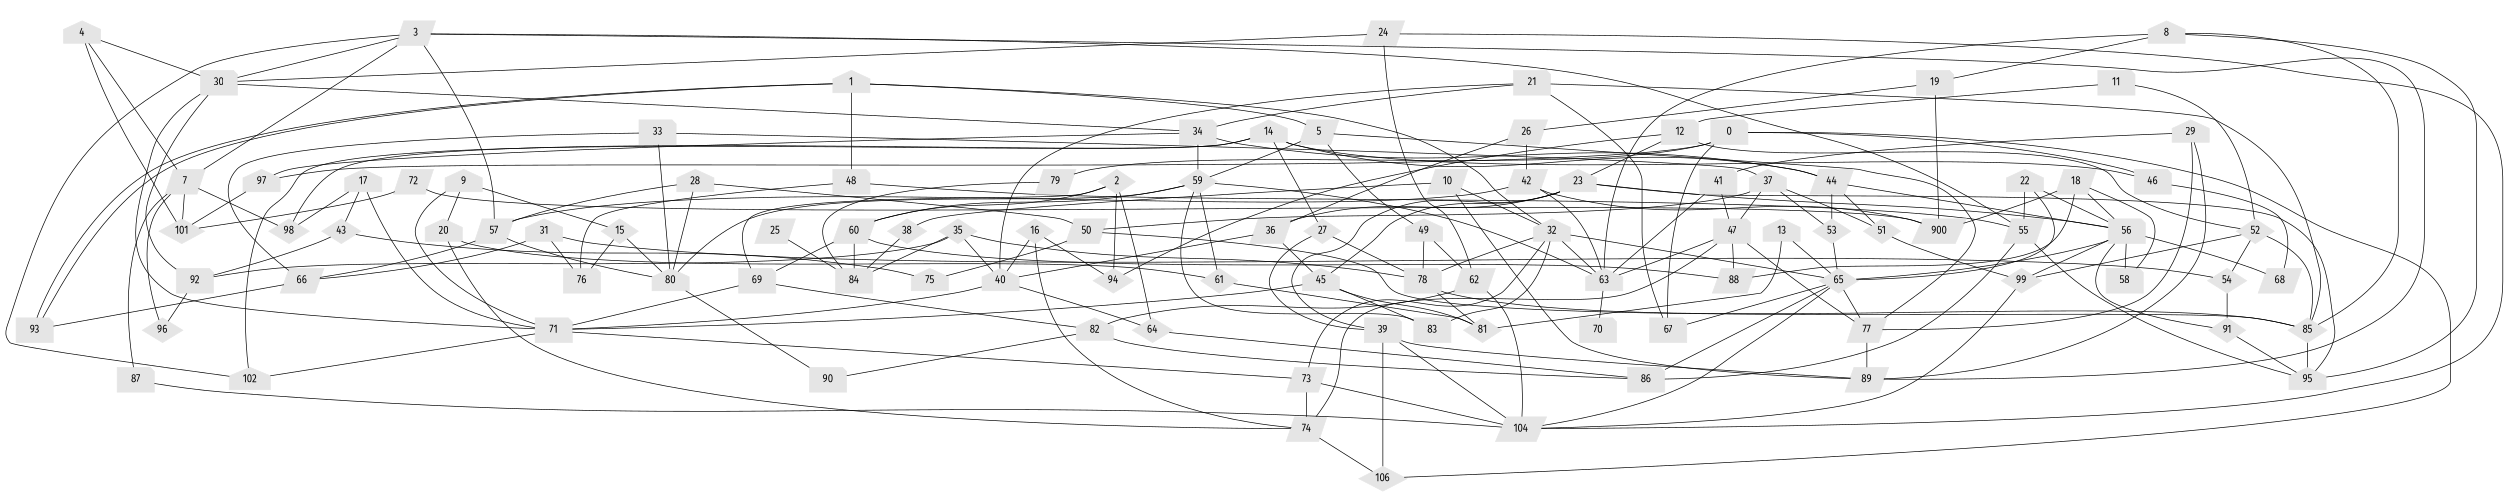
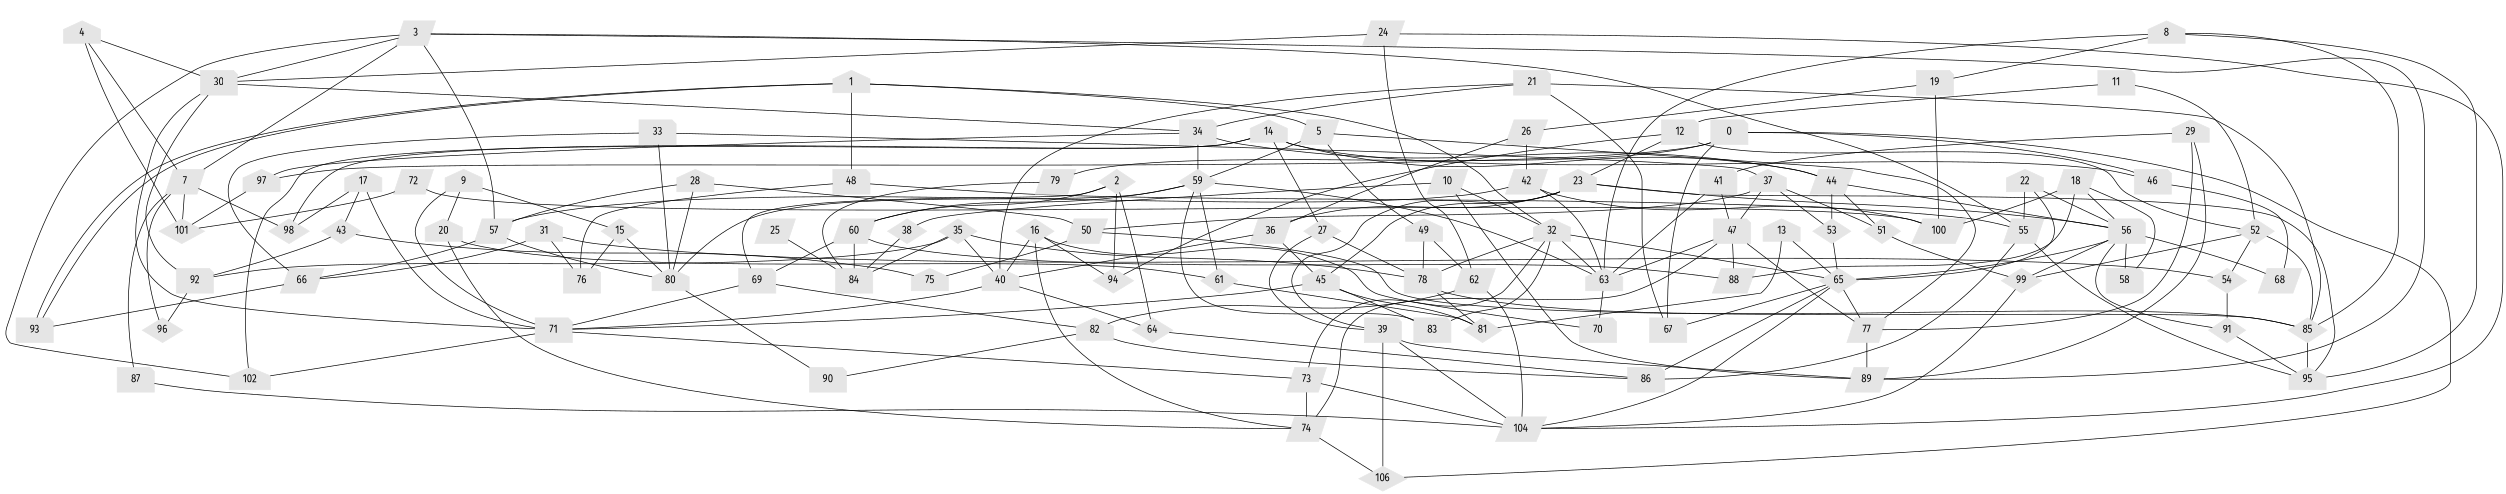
  graph {
    fontname="Fira Sans"
    node [color=gray90 fontname="Fira Sans" shape=note style=filled]
    edge [fontname="Fira Sans"]
    1 [shape=house]
    5 [shape=parallelogram]
    32 [shape=house]
    48
    93
    49 [shape=house]
    59 [shape=diamond]
    77 [shape=parallelogram]
    63 [shape=house]
    65 [shape=diamond]
    78
    73 [shape=parallelogram]
    83
    55 [shape=parallelogram]
    76
    2 [shape=diamond]
    60 [shape=parallelogram]
    64 [shape=diamond]
    69
    94 [shape=diamond]
    88 [shape=parallelogram]
    84
    86
    71
    82 [shape=house]
    3 [shape=parallelogram]
    7 [shape=parallelogram]
    30
    57 [shape=parallelogram]
    89 [shape=parallelogram]
    102 [shape=house]
    101 [shape=diamond]
    87
    96 [shape=diamond]
    98 [shape=diamond]
    34
    92
    95 [shape=house]
    80 [shape=house]
    66 [shape=parallelogram]
    4 [shape=house]
    62 [shape=parallelogram]
    61 [shape=diamond]
    n44 [label=0]
    46
    67
    79 [shape=parallelogram]
    97 [shape=house]
    n49 [label=106 shape=diamond]
    68 [shape=parallelogram]
    104 [shape=parallelogram]
    8 [shape=house]
    19
    85 [shape=diamond]
-   100 [shape=parallelogram label=900]
+   100 [shape=parallelogram]
    26 [shape=parallelogram]
    70
    9 [shape=house]
    15 [shape=diamond]
    20 [shape=house]
    74 [shape=parallelogram]
    10 [shape=parallelogram]
    38 [shape=diamond]
    11
    12
    52 [shape=diamond]
    23 [shape=house]
    54 [shape=diamond]
    99 [shape=diamond]
    56
    36 [shape=parallelogram]
    39
    45 [shape=house]
    13 [shape=house]
    81 [shape=diamond]
    14 [shape=house]
    27 [shape=diamond]
    44 [shape=parallelogram]
    51 [shape=diamond]
    53 [shape=diamond]
    90
    16 [shape=diamond]
    40 [shape=house]
    17 [shape=house]
    43 [shape=diamond]
    75 [shape=house]
    18 [shape=parallelogram]
    58
    91 [shape=diamond]
    42 [shape=parallelogram]
    21
    22 [shape=house]
    24 [shape=parallelogram]
    25 [shape=parallelogram]
    28 [shape=house]
    50 [shape=parallelogram]
    29 [shape=house]
    41
    47
    31 [shape=house]
    33
    37 [shape=house]
    35 [shape=diamond]
    72 [shape=parallelogram]
    1 -- 5
    1 -- 32
    1 -- 48
    1 -- 93
    1 -- 93
    5 -- 49
    5 -- 59
    5 -- 77
    32 -- 63
    32 -- 65
    32 -- 78
    32 -- 73
    32 -- 83
    48 -- 55
    48 -- 76
    49 -- 78
    49 -- 62
    59 -- 63
    59 -- 83
    59 -- 60
    59 -- 80
    59 -- 61
    77 -- 89
    63 -- 70
    65 -- 77
    65 -- 86
    65 -- 67
    65 -- 104
    78 -- 85
    78 -- 81
    73 -- 104
    73 -- 74
    55 -- 86
    55 -- 95
    2 -- 60
    2 -- 64
    2 -- 69
    2 -- 94
    60 -- 69
    60 -- 88
    60 -- 84
    64 -- 86
    69 -- 71
    69 -- 82
    71 -- 73
    71 -- 102
    82 -- 86
    82 -- 90
    3 -- 55
    3 -- 7
    3 -- 30
    3 -- 57
    3 -- 89
    3 -- 102
    7 -- 101
    7 -- 87
    7 -- 96
    7 -- 98
    30 -- 71
    30 -- 34
    30 -- 92
    57 -- 80
    57 -- 66
    87 -- 104
    34 -- 59
    34 -- 97
    34 -- 44
    92 -- 96
    80 -- 90
    66 -- 93
    4 -- 7
    4 -- 30
    4 -- 101
    62 -- 82
    62 -- 104
    61 -- 81
    n44 -- 46
    n44 -- 67
    n44 -- 79
    n44 -- 97
    n44 -- n49
    46 -- 68
    79 -- 84
    97 -- 101
    8 -- 63
    8 -- 95
    8 -- 19
    8 -- 85
    19 -- 100
    19 -- 26
    85 -- 95
    26 -- 36
    26 -- 42
    9 -- 71
    9 -- 15
    9 -- 20
    15 -- 76
    15 -- 80
    20 -- 61
    20 -- 74
    74 -- n49
    10 -- 32
    10 -- 89
    10 -- 38
    38 -- 84
    11 -- 12
    11 -- 52
    12 -- 94
    12 -- 52
    12 -- 23
    52 -- 85
    52 -- 54
    52 -- 99
    23 -- 95
    23 -- 56
    23 -- 36
    23 -- 39
    23 -- 45
    54 -- 91
    99 -- 104
    56 -- 65
    56 -- 68
    56 -- 99
    56 -- 58
    56 -- 91
    36 -- 45
    36 -- 40
    39 -- 89
    39 -- n49
    39 -- 104
    45 -- 83
    45 -- 71
    45 -- 81
    13 -- 65
    13 -- 81
    14 -- 102
    14 -- 98
    14 -- 46
    14 -- 27
    14 -- 44
    27 -- 78
    27 -- 39
    44 -- 56
    44 -- 51
    44 -- 53
    51 -- 99
    53 -- 65
    16 -- 94
+   16 -- 70
    16 -- 74
    16 -- 40
    40 -- 64
    40 -- 71
    17 -- 71
    17 -- 98
    17 -- 43
    43 -- 92
    43 -- 75
    18 -- 88
    18 -- 100
    18 -- 56
    18 -- 58
    91 -- 95
    42 -- 63
    42 -- 57
    42 -- 100
    21 -- 34
    21 -- 67
    21 -- 85
    21 -- 40
    22 -- 65
    22 -- 55
    22 -- 56
    24 -- 30
    24 -- 62
    24 -- 104
    25 -- 84
    28 -- 57
    28 -- 80
    28 -- 50
    50 -- 85
    50 -- 75
    29 -- 77
    29 -- 89
    29 -- 41
    41 -- 63
    41 -- 47
    47 -- 77
    47 -- 63
    47 -- 88
    47 -- 74
    31 -- 76
    31 -- 66
    31 -- 54
    33 -- 80
    33 -- 66
    33 -- 37
    37 -- 51
    37 -- 53
    37 -- 50
    37 -- 47
    35 -- 78
    35 -- 84
    35 -- 92
    35 -- 40
    72 -- 101
    72 -- 100
  }
